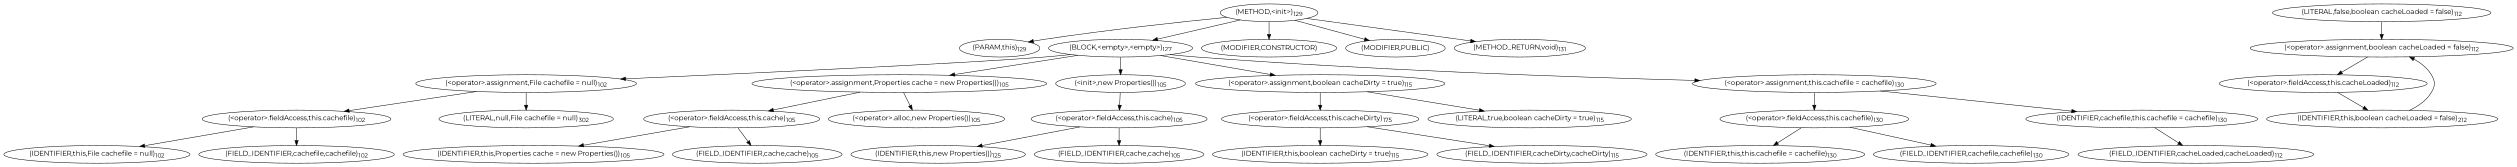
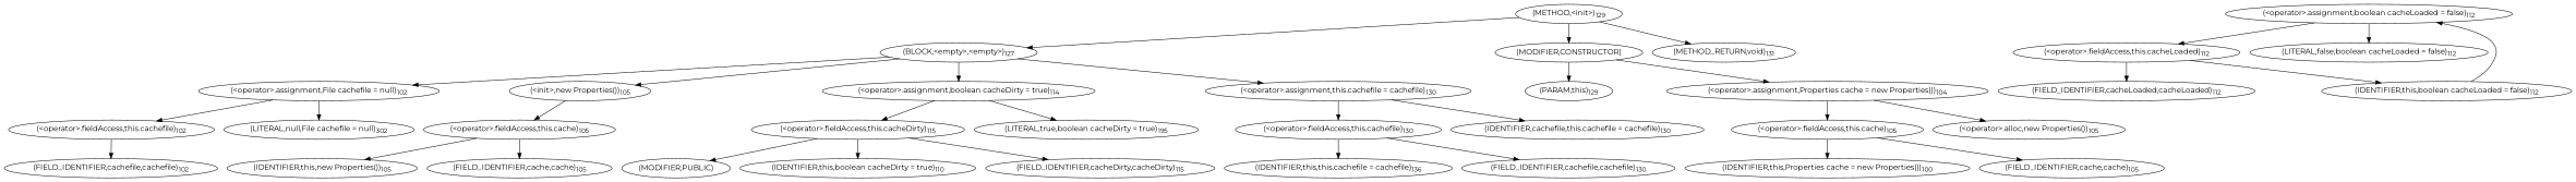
  digraph {
    fontname=Montserrat
    node [fontname=Montserrat]
    edge [fontname=Montserrat]
    n1 [label=<(METHOD,&lt;init&gt;)<SUB>129</SUB>>]
    n2 [label=<(PARAM,this)<SUB>129</SUB>>]
    n3 [label=<(BLOCK,&lt;empty&gt;,&lt;empty&gt;)<SUB>127</SUB>>]
    n4 [label=<(MODIFIER,CONSTRUCTOR)>]
    n5 [label=<(MODIFIER,PUBLIC)>]
    n6 [label=<(METHOD_RETURN,void)<SUB>131</SUB>>]
    n7 [label=<(&lt;operator&gt;.assignment,File cachefile = null)<SUB>102</SUB>>]
-   n8 [label=<(&lt;operator&gt;.assignment,Properties cache = new Properties())<SUB>105</SUB>>]
+   n8 [label=<(&lt;operator&gt;.assignment,Properties cache = new Properties())<SUB>104</SUB>>]
    n9 [label=<(&lt;init&gt;,new Properties())<SUB>105</SUB>>]
-   n10 [label=<(&lt;operator&gt;.assignment,boolean cacheDirty = true)<SUB>115</SUB>>]
+   n10 [label=<(&lt;operator&gt;.assignment,boolean cacheDirty = true)<SUB>114</SUB>>]
    n11 [label=<(&lt;operator&gt;.assignment,this.cachefile = cachefile)<SUB>130</SUB>>]
    n12 [label=<(&lt;operator&gt;.fieldAccess,this.cachefile)<SUB>102</SUB>>]
    n13 [label=<(LITERAL,null,File cachefile = null)<SUB>302</SUB>>]
    n14 [label=<(&lt;operator&gt;.fieldAccess,this.cache)<SUB>105</SUB>>]
    n15 [label=<(&lt;operator&gt;.alloc,new Properties())<SUB>105</SUB>>]
    n16 [label=<(&lt;operator&gt;.fieldAccess,this.cache)<SUB>105</SUB>>]
    n17 [label=<(&lt;operator&gt;.assignment,boolean cacheLoaded = false)<SUB>112</SUB>>]
    n18 [label=<(&lt;operator&gt;.fieldAccess,this.cacheLoaded)<SUB>112</SUB>>]
    n19 [label=<(LITERAL,false,boolean cacheLoaded = false)<SUB>112</SUB>>]
-   n20 [label=<(&lt;operator&gt;.fieldAccess,this.cacheDirty)<SUB>175</SUB>>]
-   n21 [label=<(LITERAL,true,boolean cacheDirty = true)<SUB>115</SUB>>]
+   n20 [label=<(&lt;operator&gt;.fieldAccess,this.cacheDirty)<SUB>115</SUB>>]
+   n21 [label=<(LITERAL,true,boolean cacheDirty = true)<SUB>195</SUB>>]
    n22 [label=<(&lt;operator&gt;.fieldAccess,this.cachefile)<SUB>130</SUB>>]
    n23 [label=<(IDENTIFIER,cachefile,this.cachefile = cachefile)<SUB>130</SUB>>]
-   n24 [label=<(IDENTIFIER,this,File cachefile = null)<SUB>102</SUB>>]
    n25 [label=<(FIELD_IDENTIFIER,cachefile,cachefile)<SUB>102</SUB>>]
-   n26 [label=<(IDENTIFIER,this,Properties cache = new Properties())<SUB>105</SUB>>]
+   n26 [label=<(IDENTIFIER,this,Properties cache = new Properties())<SUB>100</SUB>>]
    n27 [label=<(FIELD_IDENTIFIER,cache,cache)<SUB>105</SUB>>]
-   n28 [label=<(IDENTIFIER,this,new Properties())<SUB>125</SUB>>]
+   n28 [label=<(IDENTIFIER,this,new Properties())<SUB>105</SUB>>]
    n29 [label=<(FIELD_IDENTIFIER,cache,cache)<SUB>105</SUB>>]
-   n30 [label=<(IDENTIFIER,this,boolean cacheLoaded = false)<SUB>212</SUB>>]
+   n30 [label=<(IDENTIFIER,this,boolean cacheLoaded = false)<SUB>112</SUB>>]
    n31 [label=<(FIELD_IDENTIFIER,cacheLoaded,cacheLoaded)<SUB>112</SUB>>]
-   n32 [label=<(IDENTIFIER,this,boolean cacheDirty = true)<SUB>115</SUB>>]
+   n32 [label=<(IDENTIFIER,this,boolean cacheDirty = true)<SUB>110</SUB>>]
    n33 [label=<(FIELD_IDENTIFIER,cacheDirty,cacheDirty)<SUB>115</SUB>>]
-   n34 [label=<(IDENTIFIER,this,this.cachefile = cachefile)<SUB>130</SUB>>]
+   n34 [label=<(IDENTIFIER,this,this.cachefile = cachefile)<SUB>136</SUB>>]
    n35 [label=<(FIELD_IDENTIFIER,cachefile,cachefile)<SUB>130</SUB>>]
-   n1 -> n2
+   n4 -> n2
    n1 -> n3
    n1 -> n4
-   n1 -> n5
+   n20 -> n5
    n1 -> n6
    n3 -> n7
-   n3 -> n8
+   n4 -> n8
    n3 -> n9
    n3 -> n10
    n3 -> n11
    n7 -> n12
    n7 -> n13
    n8 -> n14
    n8 -> n15
    n9 -> n16
    n10 -> n20
    n10 -> n21
    n11 -> n22
    n11 -> n23
-   n12 -> n24
    n12 -> n25
    n14 -> n26
    n14 -> n27
    n16 -> n28
    n16 -> n29
    n17 -> n18
-   n19 -> n17
+   n17 -> n19
    n18 -> n30
-   n23 -> n31
+   n18 -> n31
    n20 -> n32
    n20 -> n33
    n22 -> n34
    n22 -> n35
    n30 -> n17
  }
